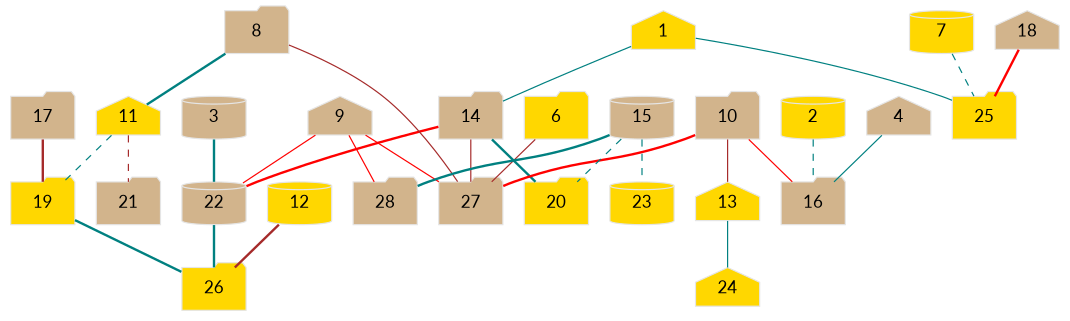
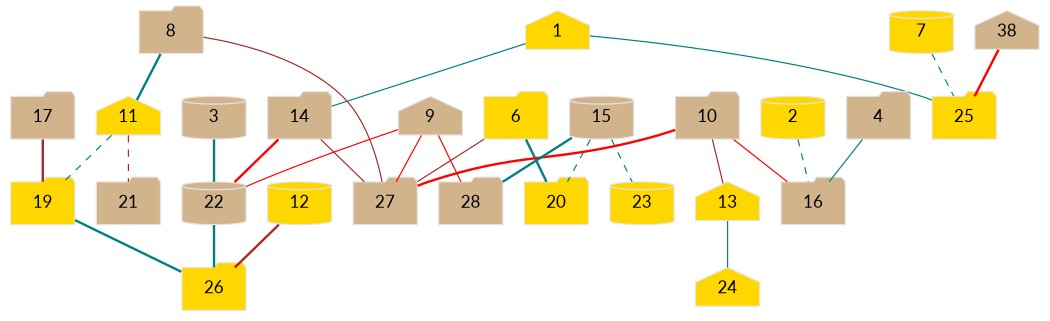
  graph {
    fontname=Lato
    node [color=gray90 fillcolor=tan fontname=Lato shape=folder style=filled]
    edge [color=teal fontname=Lato style=solid weight=1.0]
    1 [fillcolor=gold shape=house]
    14
    25 [fillcolor=gold]
    22 [shape=cylinder]
    27
    20 [fillcolor=gold]
    2 [fillcolor=gold shape=cylinder]
    16
    3 [shape=cylinder]
    26 [fillcolor=gold]
-   4 [shape=house]
+   4
    6 [fillcolor=gold]
    7 [fillcolor=gold shape=cylinder]
    8
    11 [fillcolor=gold shape=house]
    19 [fillcolor=gold]
    21
    9 [shape=house]
    28
    10
    13 [fillcolor=gold shape=house]
    24 [fillcolor=gold shape=house]
    12 [fillcolor=gold shape=cylinder]
    15 [shape=cylinder]
    23 [fillcolor=gold shape=cylinder]
    17
-   18 [shape=house]
+   18 [shape=house label=38]
    1 -- 14
    1 -- 25
    14 -- 22 [color=red style=bold weight=2.0]
    14 -- 27 [color=brown weight=2.0]
-   14 -- 20 [style=bold]
+   6 -- 20 [style=bold]
    22 -- 26 [style=bold]
    2 -- 16 [style=dashed]
    3 -- 22 [style=bold]
    4 -- 16
    6 -- 27 [color=brown]
    7 -- 25 [style=dashed]
    8 -- 27 [color=brown]
    8 -- 11 [style=bold]
    11 -- 19 [style=dashed]
    11 -- 21 [color=brown style=dashed]
    19 -- 26 [style=bold]
    9 -- 22 [color=red]
    9 -- 27 [color=red]
    9 -- 28 [color=red]
    10 -- 27 [color=red style=bold]
    10 -- 16 [color=red]
    10 -- 13 [color=brown]
    13 -- 24
    12 -- 26 [color=brown style=bold]
    15 -- 20 [style=dashed]
    15 -- 28 [style=bold]
    15 -- 23 [style=dashed]
    17 -- 19 [color=brown style=bold]
    18 -- 25 [color=red style=bold]
  }
